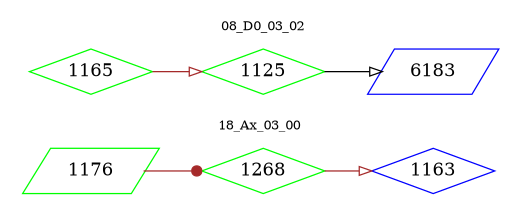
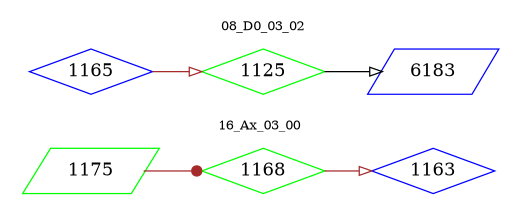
  digraph {
    rankdir=LR
    node [color=green shape=diamond]
    edge [arrowhead=onormal color=brown]
-   n1 [label=1176 shape=parallelogram]
-   n2 [label=1268]
+   n1 [label=1175 shape=parallelogram]
+   n2 [label=1168]
    n3 [color=blue label=1163]
-   n4 [label=1165]
+   n4 [color=blue label=1165]
    n5 [label=1125]
    n6 [color=blue label=6183 shape=parallelogram]
    subgraph cluster_1 {
      color=white
      fontsize=10
-     label="18_Ax_03_00"
+     label="16_Ax_03_00"
      n1
      n2
      n3
    }
    subgraph cluster_2 {
      color=white
      fontsize=10
      label="08_D0_03_02"
      n4
      n5
      n6
    }
    n1 -> n2 [arrowhead=dot]
    n2 -> n3
    n4 -> n5
    n5 -> n6 [color=black]
  }
